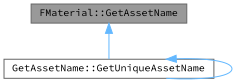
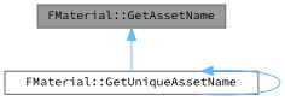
  digraph {
    rankdir=TB
    fontname="Source Code Pro"
    node [fontname="Source Code Pro" fontsize=10 shape=box style=filled]
    edge [color=steelblue1 dir=back fontname="Source Code Pro" fontsize=10 labelfontname=Helvetica labelfontsize=10 style=solid]
    n1 [color=gray40 fillcolor=grey60 fontcolor=black height=0.2 label="FMaterial::GetAssetName" width=0.4]
-   n2 [color=grey40 fillcolor=white height=0.2 label="GetAssetName::GetUniqueAssetName" width=0.4]
+   n2 [color=grey40 fillcolor=white height=0.2 label="FMaterial::GetUniqueAssetName" width=0.4]
    n1 -> n2
    n2 -> n2
  }
